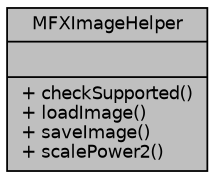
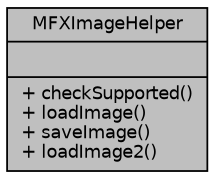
  digraph {
-   n1 [color=black fillcolor=grey75 fontcolor=black fontname=Helvetica fontsize=10 height=0.2 label="{MFXImageHelper\n||+ checkSupported()\l+ loadImage()\l+ saveImage()\l+ scalePower2()\l}" shape=record style=filled width=0.4]
+   n1 [color=black fillcolor=grey75 fontcolor=black fontname=Helvetica fontsize=10 height=0.2 label="{MFXImageHelper\n||+ checkSupported()\l+ loadImage()\l+ saveImage()\l+ loadImage2()\l}" shape=record style=filled width=0.4]
  }
